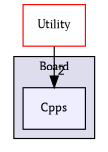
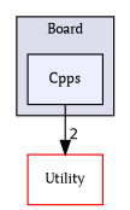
  digraph {
    compound=true
    fontname="PT Serif"
    node [fontname="PT Serif" fontsize=10 shape=box style=filled]
    n1 [fillcolor="#eeeeff" label=Cpps pencolor=black]
    n2 [color=red fillcolor=white label=Utility]
    subgraph cluster_1 {
      bgcolor="#ddddee"
      fontsize=10
      label=Board
      pencolor=black
      n1
    }
-   n2 -> n1 [headlabel=2 labeldistance=1.5 labelfontname=Helvetica labelfontsize=10 fontname="PT Serif"]
+   n1 -> n2 [headlabel=2 labeldistance=1.5 labelfontname=Helvetica labelfontsize=10 fontname="PT Serif"]
  }
